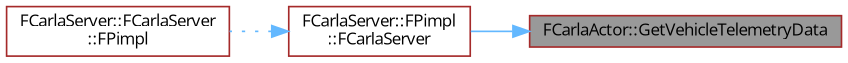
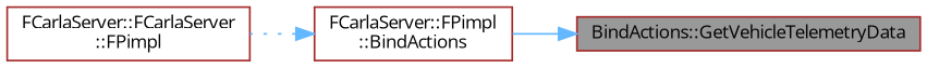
  digraph {
    fontname="Open Sans"
    rankdir=RL
    node [color=brown fillcolor=white fontname="Open Sans" fontsize=10 shape=box style=filled]
    edge [color=steelblue1 dir=back fontname="Open Sans" fontsize=10 labelfontname=Helvetica labelfontsize=10]
-   n1 [fillcolor=grey60 fontcolor=black height=0.2 label="FCarlaActor::GetVehicleTelemetryData" width=0.4]
-   n2 [height=0.2 label="FCarlaServer::FPimpl\l::FCarlaServer" width=0.4]
+   n1 [fillcolor=grey60 fontcolor=black height=0.2 label="BindActions::GetVehicleTelemetryData" width=0.4]
+   n2 [height=0.2 label="FCarlaServer::FPimpl\l::BindActions" width=0.4]
    n3 [height=0.2 label="FCarlaServer::FCarlaServer\l::FPimpl" width=0.4]
    n1 -> n2 [style=solid]
    n2 -> n3 [style=dotted]
  }
